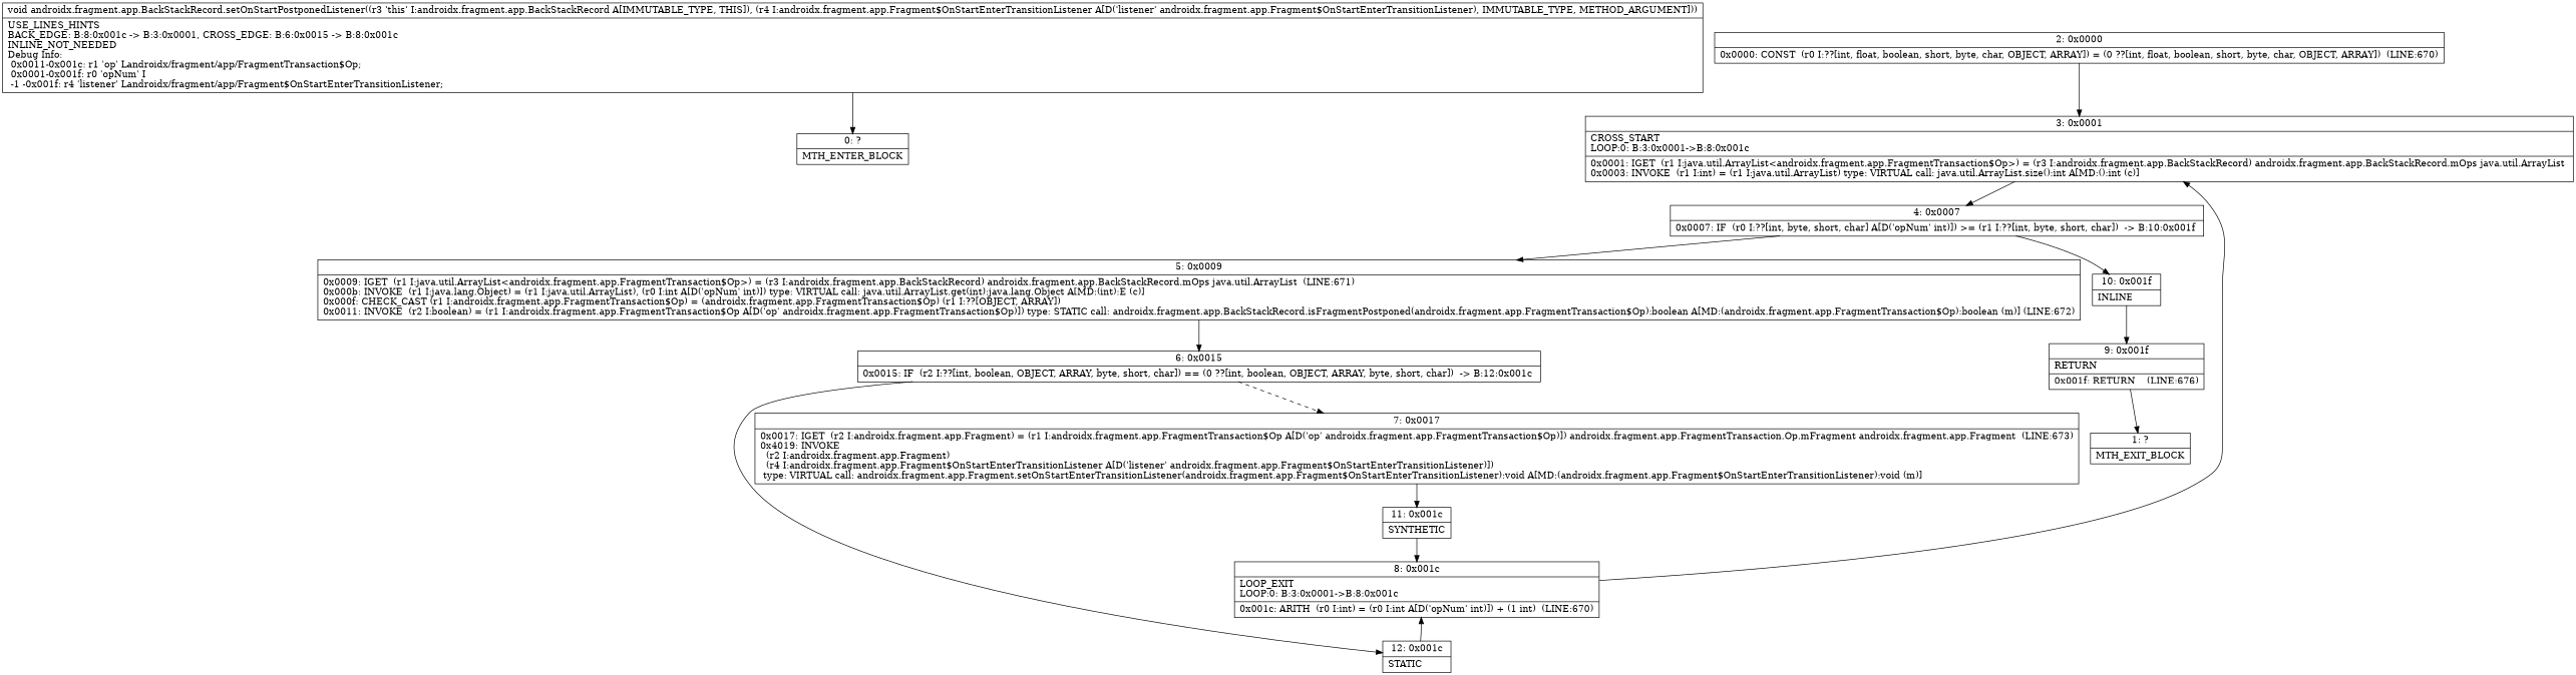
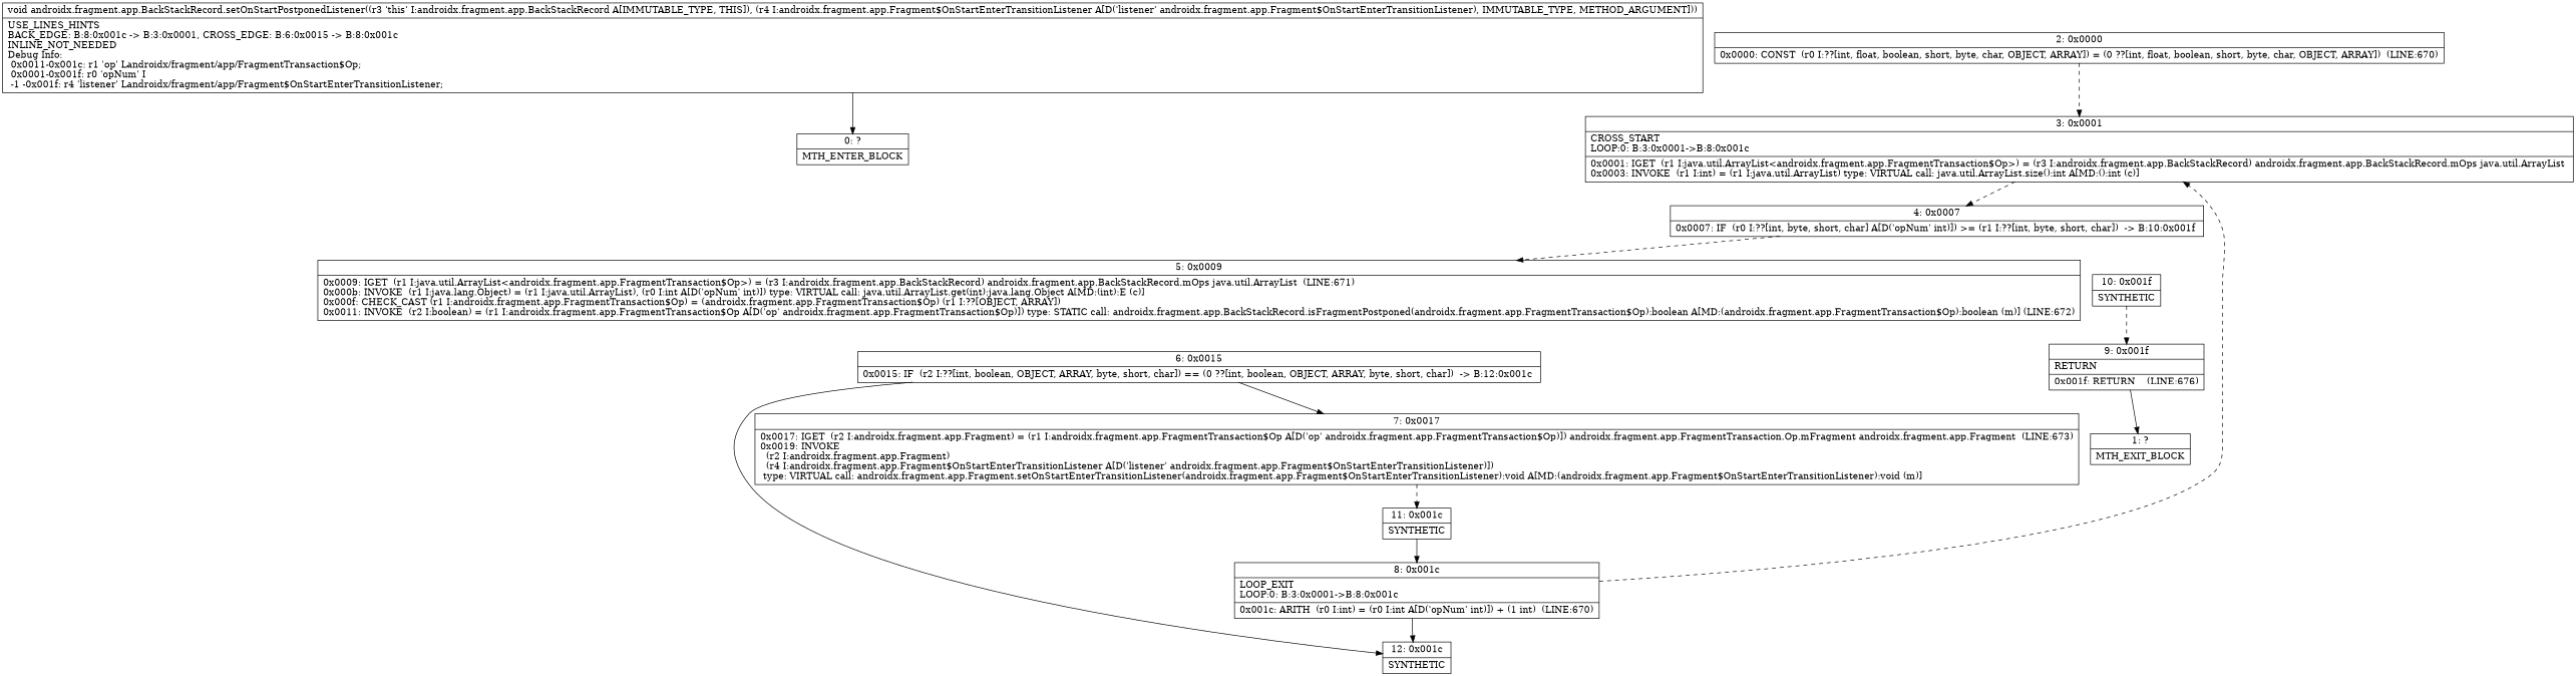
  digraph {
    node [shape=record]
    n1 [label="{0\:\ ?|MTH_ENTER_BLOCK\l}"]
    n2 [label="{2\:\ 0x0000|0x0000: CONST  (r0 I:??[int, float, boolean, short, byte, char, OBJECT, ARRAY]) = (0 ??[int, float, boolean, short, byte, char, OBJECT, ARRAY])  (LINE:670)\l}"]
    n3 [label="{3\:\ 0x0001|CROSS_START\lLOOP:0: B:3:0x0001\-\>B:8:0x001c\l|0x0001: IGET  (r1 I:java.util.ArrayList\<androidx.fragment.app.FragmentTransaction$Op\>) = (r3 I:androidx.fragment.app.BackStackRecord) androidx.fragment.app.BackStackRecord.mOps java.util.ArrayList \l0x0003: INVOKE  (r1 I:int) = (r1 I:java.util.ArrayList) type: VIRTUAL call: java.util.ArrayList.size():int A[MD:():int (c)]\l}"]
    n4 [label="{4\:\ 0x0007|0x0007: IF  (r0 I:??[int, byte, short, char] A[D('opNum' int)]) \>= (r1 I:??[int, byte, short, char])  \-\> B:10:0x001f \l}"]
    n5 [label="{5\:\ 0x0009|0x0009: IGET  (r1 I:java.util.ArrayList\<androidx.fragment.app.FragmentTransaction$Op\>) = (r3 I:androidx.fragment.app.BackStackRecord) androidx.fragment.app.BackStackRecord.mOps java.util.ArrayList  (LINE:671)\l0x000b: INVOKE  (r1 I:java.lang.Object) = (r1 I:java.util.ArrayList), (r0 I:int A[D('opNum' int)]) type: VIRTUAL call: java.util.ArrayList.get(int):java.lang.Object A[MD:(int):E (c)]\l0x000f: CHECK_CAST (r1 I:androidx.fragment.app.FragmentTransaction$Op) = (androidx.fragment.app.FragmentTransaction$Op) (r1 I:??[OBJECT, ARRAY]) \l0x0011: INVOKE  (r2 I:boolean) = (r1 I:androidx.fragment.app.FragmentTransaction$Op A[D('op' androidx.fragment.app.FragmentTransaction$Op)]) type: STATIC call: androidx.fragment.app.BackStackRecord.isFragmentPostponed(androidx.fragment.app.FragmentTransaction$Op):boolean A[MD:(androidx.fragment.app.FragmentTransaction$Op):boolean (m)] (LINE:672)\l}"]
-   n6 [label="{10\:\ 0x001f|INLINE\l}"]
+   n6 [label="{10\:\ 0x001f|SYNTHETIC\l}"]
    n7 [label="{6\:\ 0x0015|0x0015: IF  (r2 I:??[int, boolean, OBJECT, ARRAY, byte, short, char]) == (0 ??[int, boolean, OBJECT, ARRAY, byte, short, char])  \-\> B:12:0x001c \l}"]
    n8 [label="{9\:\ 0x001f|RETURN\l|0x001f: RETURN    (LINE:676)\l}"]
-   n9 [label="{7\:\ 0x0017|0x0017: IGET  (r2 I:androidx.fragment.app.Fragment) = (r1 I:androidx.fragment.app.FragmentTransaction$Op A[D('op' androidx.fragment.app.FragmentTransaction$Op)]) androidx.fragment.app.FragmentTransaction.Op.mFragment androidx.fragment.app.Fragment  (LINE:673)\l0x4019: INVOKE  \l  (r2 I:androidx.fragment.app.Fragment)\l  (r4 I:androidx.fragment.app.Fragment$OnStartEnterTransitionListener A[D('listener' androidx.fragment.app.Fragment$OnStartEnterTransitionListener)])\l type: VIRTUAL call: androidx.fragment.app.Fragment.setOnStartEnterTransitionListener(androidx.fragment.app.Fragment$OnStartEnterTransitionListener):void A[MD:(androidx.fragment.app.Fragment$OnStartEnterTransitionListener):void (m)]\l}"]
-   n10 [label="{12\:\ 0x001c|STATIC\l}"]
+   n9 [label="{7\:\ 0x0017|0x0017: IGET  (r2 I:androidx.fragment.app.Fragment) = (r1 I:androidx.fragment.app.FragmentTransaction$Op A[D('op' androidx.fragment.app.FragmentTransaction$Op)]) androidx.fragment.app.FragmentTransaction.Op.mFragment androidx.fragment.app.Fragment  (LINE:673)\l0x0019: INVOKE  \l  (r2 I:androidx.fragment.app.Fragment)\l  (r4 I:androidx.fragment.app.Fragment$OnStartEnterTransitionListener A[D('listener' androidx.fragment.app.Fragment$OnStartEnterTransitionListener)])\l type: VIRTUAL call: androidx.fragment.app.Fragment.setOnStartEnterTransitionListener(androidx.fragment.app.Fragment$OnStartEnterTransitionListener):void A[MD:(androidx.fragment.app.Fragment$OnStartEnterTransitionListener):void (m)]\l}"]
+   n10 [label="{12\:\ 0x001c|SYNTHETIC\l}"]
    n11 [label="{11\:\ 0x001c|SYNTHETIC\l}"]
    n12 [label="{8\:\ 0x001c|LOOP_EXIT\lLOOP:0: B:3:0x0001\-\>B:8:0x001c\l|0x001c: ARITH  (r0 I:int) = (r0 I:int A[D('opNum' int)]) + (1 int)  (LINE:670)\l}"]
    n13 [label="{1\:\ ?|MTH_EXIT_BLOCK\l}"]
    n14 [label="{void androidx.fragment.app.BackStackRecord.setOnStartPostponedListener((r3 'this' I:androidx.fragment.app.BackStackRecord A[IMMUTABLE_TYPE, THIS]), (r4 I:androidx.fragment.app.Fragment$OnStartEnterTransitionListener A[D('listener' androidx.fragment.app.Fragment$OnStartEnterTransitionListener), IMMUTABLE_TYPE, METHOD_ARGUMENT]))  | USE_LINES_HINTS\lBACK_EDGE: B:8:0x001c \-\> B:3:0x0001, CROSS_EDGE: B:6:0x0015 \-\> B:8:0x001c\lINLINE_NOT_NEEDED\lDebug Info:\l  0x0011\-0x001c: r1 'op' Landroidx\/fragment\/app\/FragmentTransaction$Op;\l  0x0001\-0x001f: r0 'opNum' I\l  \-1 \-0x001f: r4 'listener' Landroidx\/fragment\/app\/Fragment$OnStartEnterTransitionListener;\l}"]
-   n2 -> n3
-   n3 -> n4
-   n4 -> n5 [style=solid]
-   n4 -> n6
-   n5 -> n7
-   n6 -> n8
-   n7 -> n9 [style=dashed]
+   n2 -> n3 [style=dashed]
+   n3 -> n4 [style=dashed]
+   n4 -> n5 [style=dashed]
+   n6 -> n8 [style=dashed]
+   n7 -> n9 [style=solid]
    n7 -> n10
    n8 -> n13
-   n9 -> n11
-   n10 -> n12
+   n9 -> n11 [style=dashed]
+   n12 -> n10
    n11 -> n12
-   n12 -> n3
+   n12 -> n3 [style=dashed]
    n14 -> n1
  }
